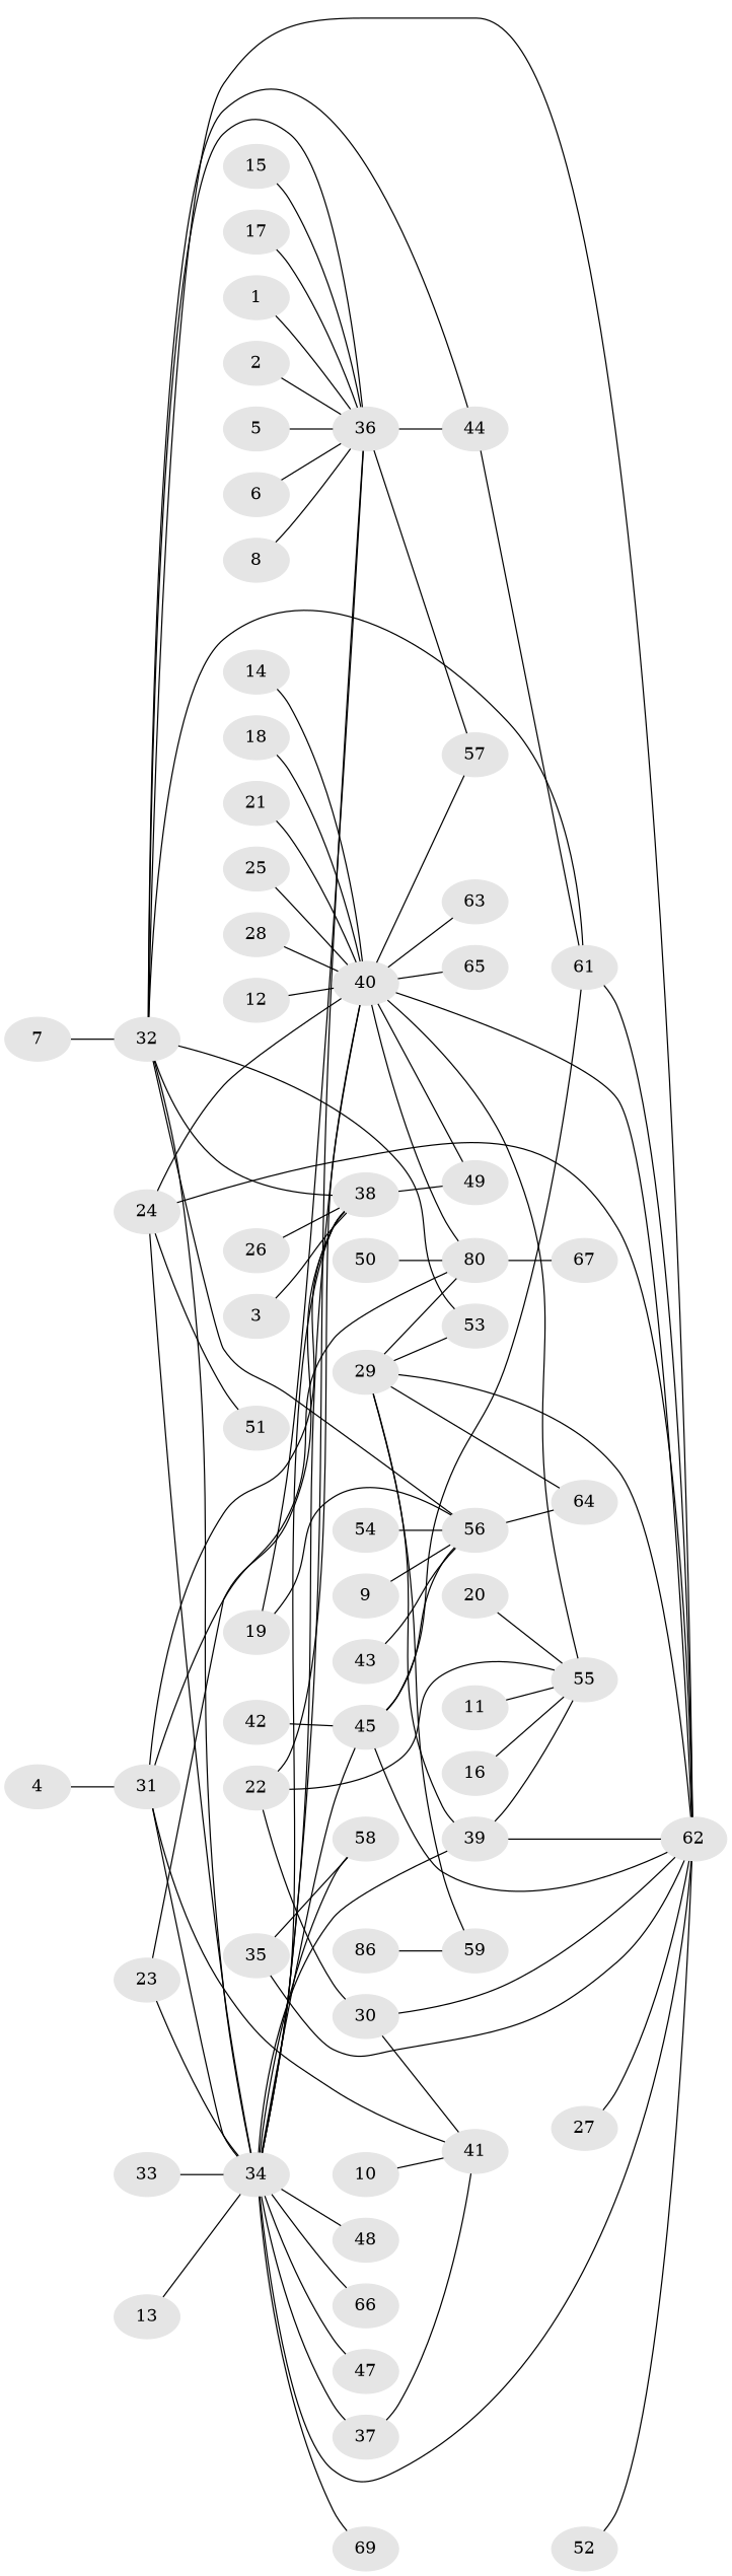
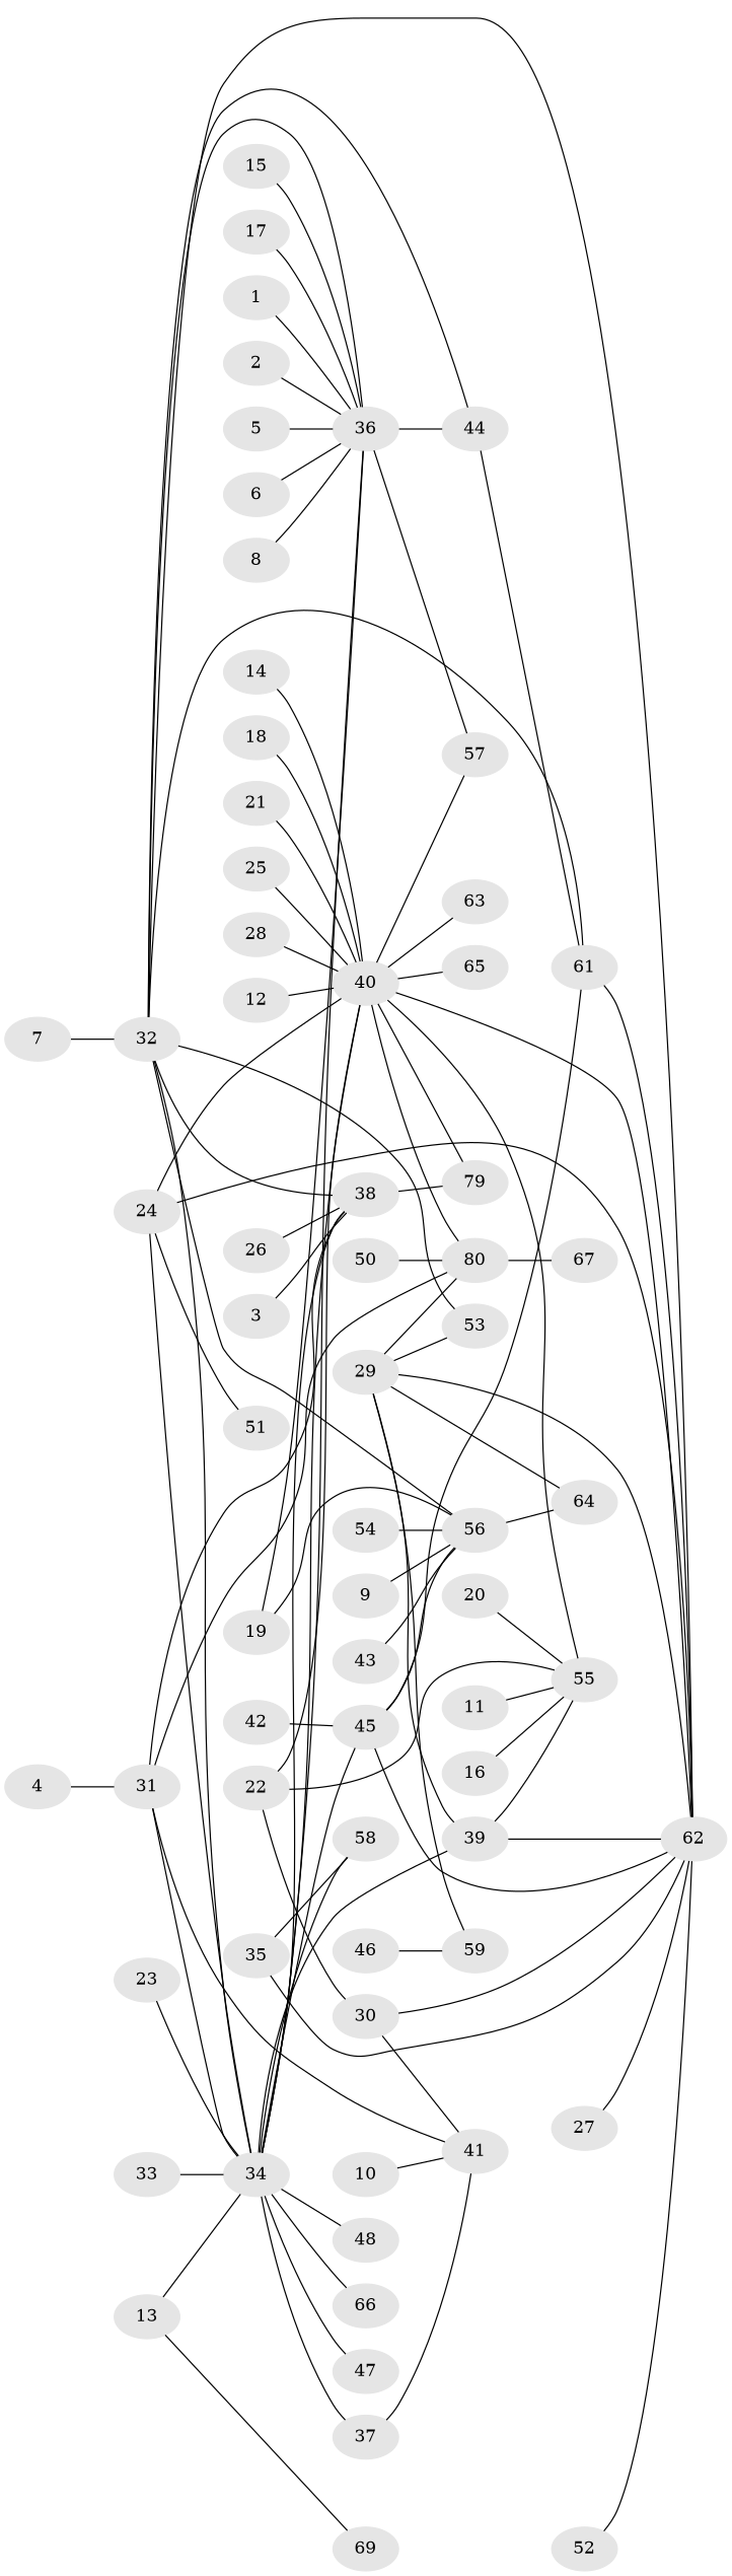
  graph {
    rankdir=LR
    node [color=gray90 style=filled]
    edge [weight=1.0]
    1
    36
    44
    57
    2
    3
    38
-   49
+   49 [label=79]
    4
    31
    41
    34
    n13 [label=80]
    5
    6
    7
    32
    56
    62
    53
    61
    8
    9
    64
    10
    11
    55
    12
    40
    63
    65
    13
    39
    37
    45
    47
    48
    58
    66
    69
    14
    15
    16
    17
    18
    19
    20
    21
    22
    30
    23
    24
    51
    25
    26
    27
    28
    29
    59
    67
    33
    35
    42
    43
-   46 [label=86]
+   46
    50
    52
    54
    1 -- 36
    36 -- 44
    36 -- 57
    44 -- 61
    2 -- 36
    3 -- 38
    38 -- 49
    4 -- 31
    31 -- 38
    31 -- 41
    31 -- 34
    31 -- n13
    34 -- 36
    34 -- 38
-   34 -- 62 [weight=2.0]
    34 -- 40
    34 -- 39
    34 -- 37
    34 -- 45
    34 -- 47
    34 -- 48
    34 -- 58
    34 -- 66
-   34 -- 69
+   13 -- 69
    n13 -- 67
    5 -- 36
    6 -- 36
    7 -- 32
    32 -- 36
    32 -- 44
    32 -- 38
    32 -- 34
    32 -- 56
    32 -- 62
    32 -- 53
    32 -- 61
    56 -- 64
    61 -- 62 [weight=2.0]
    8 -- 36
    9 -- 56
    10 -- 41
    11 -- 55
    12 -- 40
    40 -- 57
    40 -- 49
    40 -- n13
    40 -- 62
    40 -- 55
    40 -- 63
    40 -- 65
    13 -- 34
    39 -- 62 [weight=2.0]
    39 -- 55
    37 -- 41
    45 -- 56
    45 -- 62
    45 -- 61
    14 -- 40
    15 -- 36
    16 -- 55
    17 -- 36
    18 -- 40
    19 -- 36
    19 -- 56
    20 -- 55
    21 -- 40
    22 -- 55
    22 -- 40
    22 -- 30
    30 -- 41
    30 -- 62
-   23 -- 38
    23 -- 34
    24 -- 34
    24 -- 62
    24 -- 40
    24 -- 51
    25 -- 40
    26 -- 38
    27 -- 62
    28 -- 40
    29 -- n13
    29 -- 62 [weight=2.0]
    29 -- 53
    29 -- 64
    29 -- 39
    29 -- 59
    33 -- 34
    35 -- 62
    35 -- 58
    42 -- 45
    43 -- 56
    46 -- 59
    50 -- n13
    52 -- 62
    54 -- 56
  }
